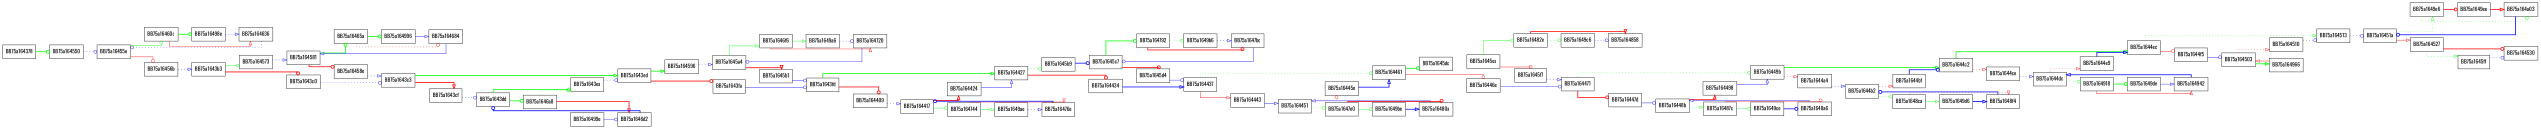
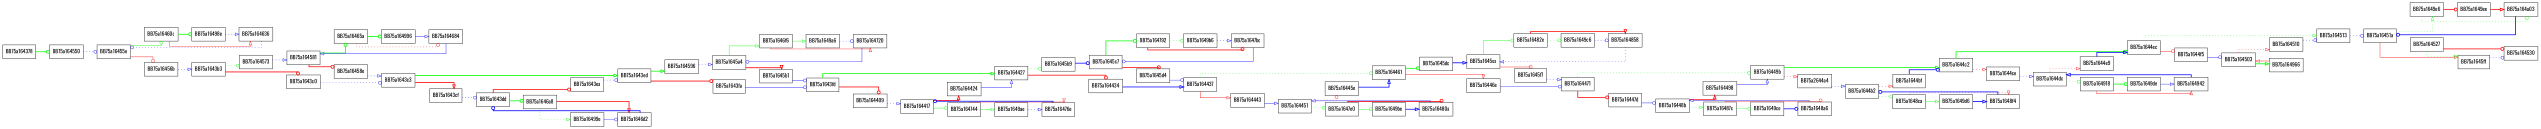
  digraph {
    fontname=Oswald
    rankdir=LR
    splines=ortho
    node [fontname=Oswald shape=box]
    edge [arrowhead=odot color=blue fontname=Oswald style=bold]
    BB75a164378
    BB75a164550
    BB75a16455e
    BB75a16460c
    BB75a16456b
    BB75a1643b3
    BB75a164573
    BB75a1643c0
    BB75a164581
    BB75a1643c3
    BB75a16465a
    BB75a16458e
    BB75a1643ed
    BB75a1643cf
    BB75a164596
    BB75a1643fa
    BB75a1643dd
    BB75a1645a4
    BB75a1643fd
    BB75a1646a8
    BB75a1643ea
    BB75a16499e
    BB75a1646d2
    BB75a1646f6
    BB75a1645b1
    BB75a164427
    BB75a164409
    BB75a1645b9
    BB75a164434
    BB75a164417
    BB75a1645c7
    BB75a164437
    BB75a164744
    BB75a164424
    BB75a1649ae
    BB75a16476e
    BB75a164792
    BB75a1645d4
    BB75a164461
    BB75a164443
    BB75a1645dc
    BB75a16446e
    BB75a164451
    BB75a1645ea
    BB75a164471
    BB75a1647e0
    BB75a16445e
    BB75a1649be
    BB75a16480a
    BB75a16482e
    BB75a1645f7
    BB75a16449b
    BB75a16447d
    BB75a1644c2
-   BB75a1644a4
+   BB75a1644a4 [label=BB75a2644a4]
    BB75a16448b
    BB75a1644ec
    BB75a1644ce
    BB75a1644b2
    BB75a16487c
    BB75a164498
    BB75a1649ce
    BB75a1648a6
    BB75a164513
    BB75a1644f5
    BB75a1644dc
    BB75a1648ca
    BB75a1644bf
    BB75a1649d6
    BB75a1648f4
    BB75a16451a
    BB75a164503
    BB75a164918
    BB75a1644e9
    BB75a1649de
    BB75a164942
    BB75a1649e6
    BB75a164527
    BB75a164966
    BB75a164510
    BB75a164a03
    BB75a1649ee
    BB75a1645ff
    BB75a164530
    BB75a16498e
    BB75a164636
    BB75a164996
    BB75a164684
    BB75a1649a6
    BB75a164720
    BB75a1649b6
    BB75a1647bc
    BB75a1649c6
    BB75a164858
    BB75a164378 -> BB75a164550 [color=green]
    BB75a164550 -> BB75a16455e [style=dotted]
    BB75a16455e -> BB75a16460c [color=green style=solid]
    BB75a16455e -> BB75a16456b [color=red style=solid]
    BB75a16460c -> BB75a16498e [color=green]
    BB75a16460c -> BB75a164636 [arrowhead=onormal color=red style=solid]
    BB75a16456b -> BB75a1643b3 [arrowhead=onormal style=dotted]
-   BB75a1643b3 -> BB75a164573 [color=green style=solid]
+   BB75a1643b3 -> BB75a164573 [color=green style=dotted]
    BB75a1643b3 -> BB75a1643c0 [color=red]
    BB75a164573 -> BB75a164581 [arrowhead=onormal style=dotted]
    BB75a1643c0 -> BB75a1643c3 [style=dotted]
    BB75a164581 -> BB75a16465a [color=green]
    BB75a164581 -> BB75a16458e [color=red]
    BB75a1643c3 -> BB75a1643ed [arrowhead=onormal color=green]
    BB75a1643c3 -> BB75a1643cf [arrowhead=onormal color=red]
    BB75a16465a -> BB75a164996 [color=green]
    BB75a16465a -> BB75a164684 [color=red style=dotted]
    BB75a16458e -> BB75a1643c3 [arrowhead=onormal style=dotted]
    BB75a1643ed -> BB75a164596 [arrowhead=onormal color=green]
    BB75a1643ed -> BB75a1643fa [color=red]
    BB75a1643cf -> BB75a1643dd [style=dotted]
    BB75a164596 -> BB75a1645a4 [arrowhead=onormal style=dotted]
    BB75a1643fa -> BB75a1643fd [style=solid]
    BB75a1643dd -> BB75a1646a8 [color=green]
-   BB75a1643dd -> BB75a1643ea [color=green]
+   BB75a1643dd -> BB75a1643ea [color=red]
    BB75a1645a4 -> BB75a1646f6 [arrowhead=onormal color=green style=solid]
    BB75a1645a4 -> BB75a1645b1 [arrowhead=onormal color=red]
    BB75a1643fd -> BB75a164427 [arrowhead=onormal color=green]
    BB75a1643fd -> BB75a164409 [color=red]
-   BB75a1646a8 -> BB75a1643ea [arrowhead=onormal color=green style=dotted]
+   BB75a1646a8 -> BB75a16499e [arrowhead=onormal color=green style=dotted]
    BB75a1646a8 -> BB75a1646d2 [arrowhead=onormal color=red]
    BB75a1643ea -> BB75a1643ed [style=dotted]
    BB75a16499e -> BB75a1646d2 [style=solid]
    BB75a1646d2 -> BB75a1643dd
    BB75a1646f6 -> BB75a1649a6 [arrowhead=onormal color=green style=solid]
    BB75a1646f6 -> BB75a164720 [arrowhead=onormal color=red style=solid]
    BB75a1645b1 -> BB75a1643fd [style=solid]
    BB75a164427 -> BB75a1645b9 [color=green style=dotted]
    BB75a164427 -> BB75a164434 [color=red]
    BB75a164409 -> BB75a164417 [arrowhead=onormal style=dotted]
    BB75a1645b9 -> BB75a1645c7
    BB75a164434 -> BB75a164437 [arrowhead=onormal]
    BB75a164417 -> BB75a164744 [color=green style=solid]
    BB75a164417 -> BB75a164424 [arrowhead=onormal color=red]
    BB75a1645c7 -> BB75a164792 [color=green]
    BB75a1645c7 -> BB75a1645d4 [color=red]
    BB75a164437 -> BB75a164461 [color=green style=dotted]
    BB75a164437 -> BB75a164443 [arrowhead=onormal color=red style=solid]
    BB75a164744 -> BB75a1649ae [arrowhead=onormal color=green style=solid]
    BB75a164744 -> BB75a16476e [arrowhead=onormal color=red style=solid]
    BB75a164424 -> BB75a164427 [arrowhead=onormal style=solid]
    BB75a1649ae -> BB75a16476e [arrowhead=onormal style=dotted]
    BB75a16476e -> BB75a164417
    BB75a164792 -> BB75a1649b6 [color=green style=dotted]
    BB75a164792 -> BB75a1647bc [color=red]
    BB75a1645d4 -> BB75a164437 [style=solid]
    BB75a164461 -> BB75a1645dc [color=green]
-   BB75a164461 -> BB75a16446e [color=red style=solid]
+   BB75a164461 -> BB75a16446e [arrowhead=onormal color=red style=solid]
    BB75a164443 -> BB75a164451 [arrowhead=onormal style=solid]
+   BB75a1645dc -> BB75a1645ea [arrowhead=onormal]
    BB75a16446e -> BB75a164471 [style=solid]
    BB75a164451 -> BB75a1647e0 [color=green style=dotted]
    BB75a164451 -> BB75a16445e [color=red style=dotted]
    BB75a1645ea -> BB75a16482e [color=green style=solid]
    BB75a1645ea -> BB75a1645f7 [color=red style=solid]
    BB75a164471 -> BB75a16449b [color=green style=dotted]
    BB75a164471 -> BB75a16447d [color=red]
    BB75a1647e0 -> BB75a1649be [color=green style=solid]
    BB75a1647e0 -> BB75a16480a [color=red]
    BB75a16445e -> BB75a164461 [arrowhead=onormal]
    BB75a1649be -> BB75a16480a [arrowhead=onormal]
    BB75a16480a -> BB75a164451 [arrowhead=onormal style=solid]
    BB75a16482e -> BB75a1649c6 [color=green style=dotted]
    BB75a16482e -> BB75a164858 [arrowhead=onormal color=red]
    BB75a1645f7 -> BB75a164471 [arrowhead=onormal style=dotted]
    BB75a16449b -> BB75a1644c2 [arrowhead=onormal color=green]
    BB75a16449b -> BB75a1644a4 [arrowhead=onormal color=red style=dotted]
    BB75a16447d -> BB75a16448b [style=solid]
    BB75a1644c2 -> BB75a1644ec [color=green]
    BB75a1644c2 -> BB75a1644ce [arrowhead=onormal color=red style=dotted]
    BB75a1644a4 -> BB75a1644b2 [arrowhead=onormal style=dotted]
    BB75a16448b -> BB75a16487c [arrowhead=onormal color=green style=dotted]
    BB75a16448b -> BB75a164498 [arrowhead=onormal color=red]
    BB75a1644ec -> BB75a164513 [arrowhead=onormal color=green style=dotted]
    BB75a1644ec -> BB75a1644f5 [color=red style=solid]
    BB75a1644ce -> BB75a1644dc [arrowhead=onormal style=dotted]
    BB75a1644b2 -> BB75a1648ca [color=green style=dotted]
    BB75a1644b2 -> BB75a1644bf [arrowhead=onormal color=red style=dotted]
    BB75a16487c -> BB75a1649ce [color=green style=solid]
    BB75a16487c -> BB75a1648a6 [color=red style=solid]
    BB75a164498 -> BB75a16449b [arrowhead=onormal style=solid]
    BB75a1649ce -> BB75a1648a6
    BB75a1648a6 -> BB75a16448b [arrowhead=onormal style=solid]
    BB75a164513 -> BB75a16451a [style=dotted]
    BB75a1644f5 -> BB75a164503 [style=solid]
    BB75a1644dc -> BB75a164918 [color=green style=dotted]
    BB75a1644dc -> BB75a1644e9 [arrowhead=onormal color=red style=dotted]
    BB75a1648ca -> BB75a1649d6 [arrowhead=onormal color=green style=solid]
    BB75a1648ca -> BB75a1648f4 [arrowhead=onormal color=red style=dotted]
    BB75a1644bf -> BB75a1644c2
    BB75a1649d6 -> BB75a1648f4 [arrowhead=onormal]
    BB75a1648f4 -> BB75a1644b2
    BB75a16451a -> BB75a1649e6 [arrowhead=onormal color=green style=dotted]
-   BB75a16451a -> BB75a164527 [arrowhead=onormal color=red style=solid]
+   BB75a16451a -> BB75a1645ff [arrowhead=onormal color=red style=solid]
    BB75a164503 -> BB75a164966 [arrowhead=onormal color=green]
    BB75a164503 -> BB75a164510 [arrowhead=onormal color=red style=dotted]
    BB75a164918 -> BB75a1649de [color=green]
    BB75a164918 -> BB75a164942 [arrowhead=onormal color=red style=solid]
    BB75a1644e9 -> BB75a1644ec [arrowhead=onormal]
    BB75a1649de -> BB75a164942 [arrowhead=onormal style=solid]
    BB75a164942 -> BB75a1644dc [arrowhead=onormal]
    BB75a1649e6 -> BB75a164a03 [color=green style=dotted]
    BB75a1649e6 -> BB75a1649ee [color=red]
    BB75a164527 -> BB75a1645ff [arrowhead=onormal color=green style=dotted]
    BB75a164527 -> BB75a164530 [color=red]
    BB75a164966 -> BB75a164503 [arrowhead=onormal color=red style=solid]
    BB75a164510 -> BB75a164513 [style=dotted]
    BB75a164a03 -> BB75a16451a
    BB75a1649ee -> BB75a164a03 [arrowhead=onormal color=red]
    BB75a1645ff -> BB75a164530 [style=dotted]
    BB75a16498e -> BB75a164636 [arrowhead=onormal style=dotted]
    BB75a164636 -> BB75a16455e [style=dotted]
    BB75a164996 -> BB75a164684 [arrowhead=onormal style=solid]
    BB75a164684 -> BB75a164581 [arrowhead=onormal style=solid]
    BB75a1649a6 -> BB75a164720 [style=dotted]
    BB75a164720 -> BB75a1645a4 [style=solid]
    BB75a1649b6 -> BB75a1647bc [arrowhead=onormal style=dotted]
    BB75a1647bc -> BB75a1645c7 [style=solid]
    BB75a1649c6 -> BB75a164858 [style=dotted]
+   BB75a164858 -> BB75a1645ea [arrowhead=onormal style=dotted]
  }
